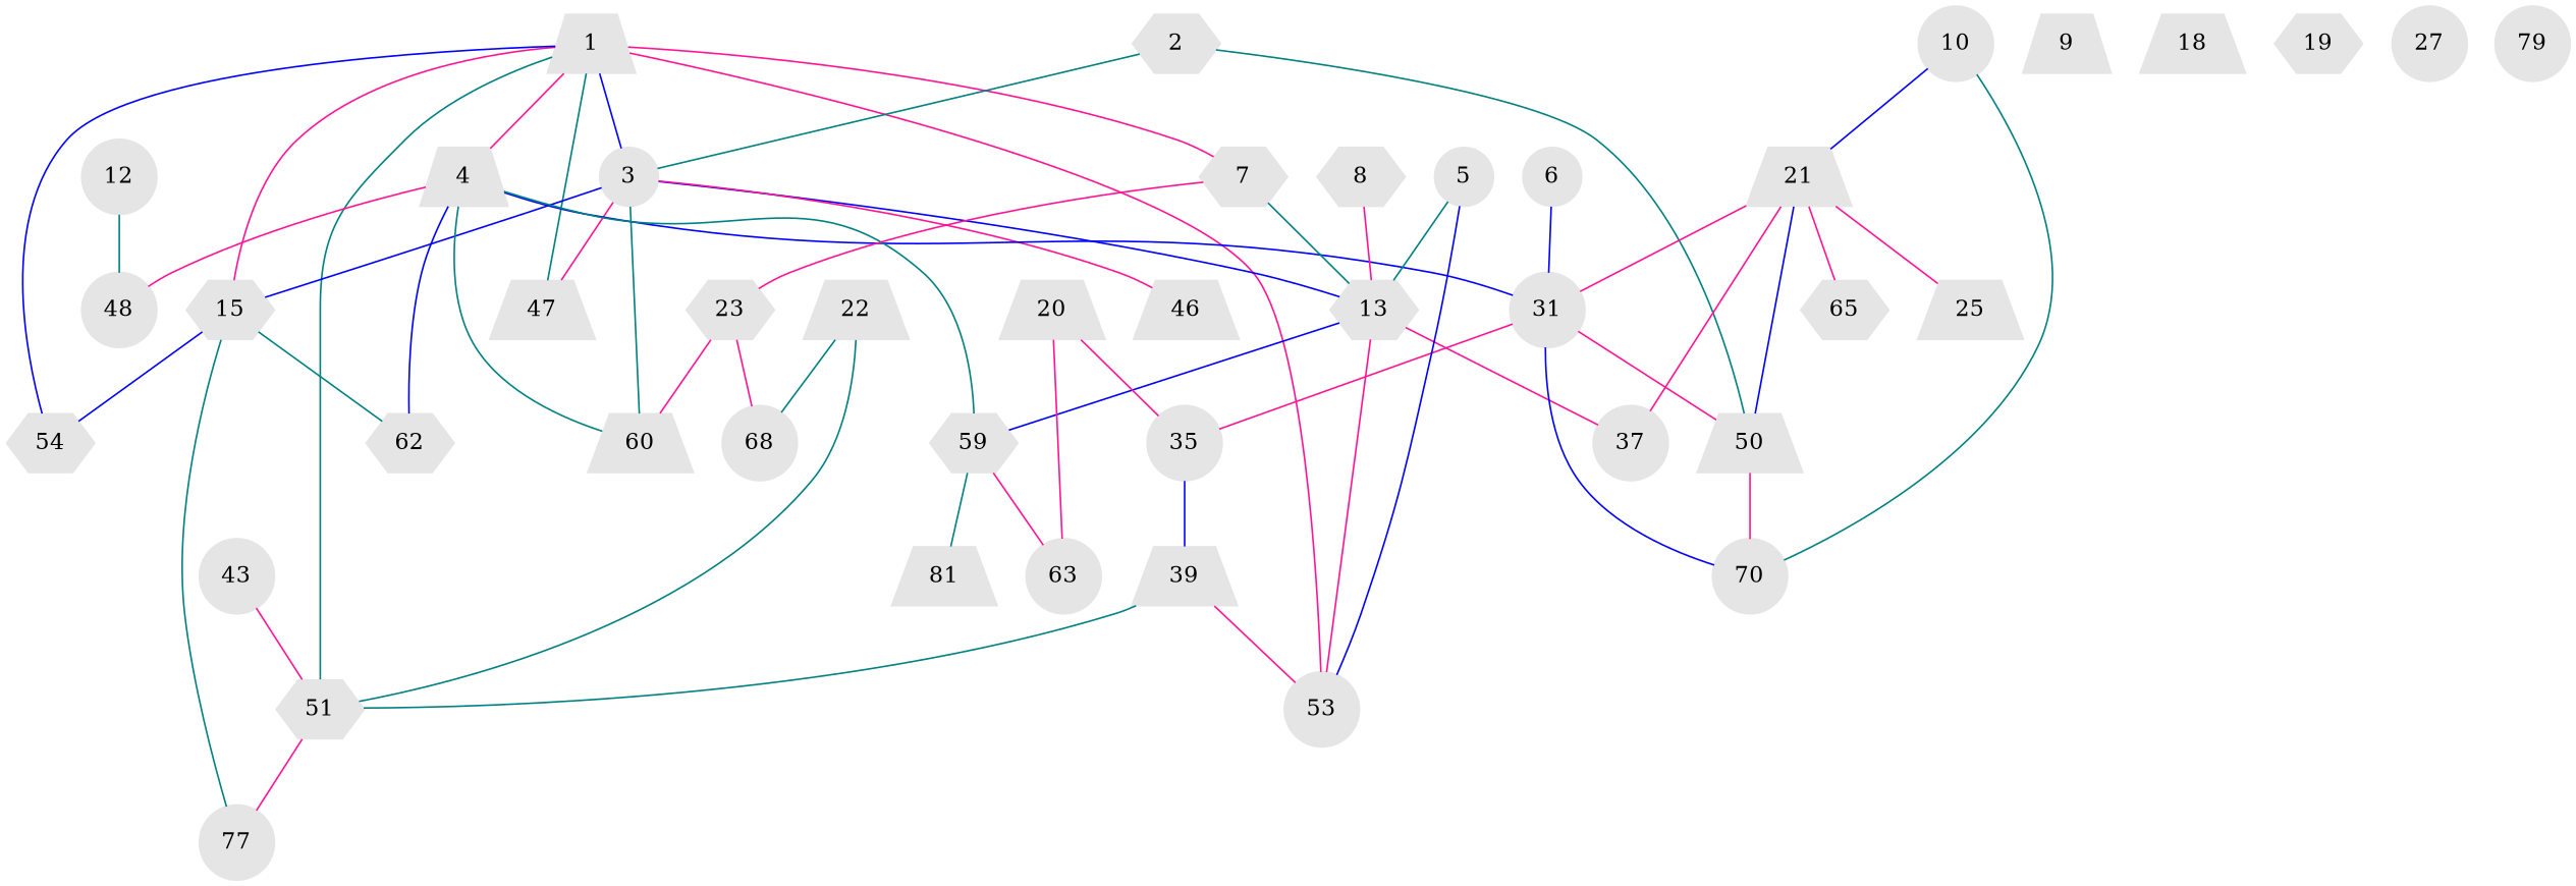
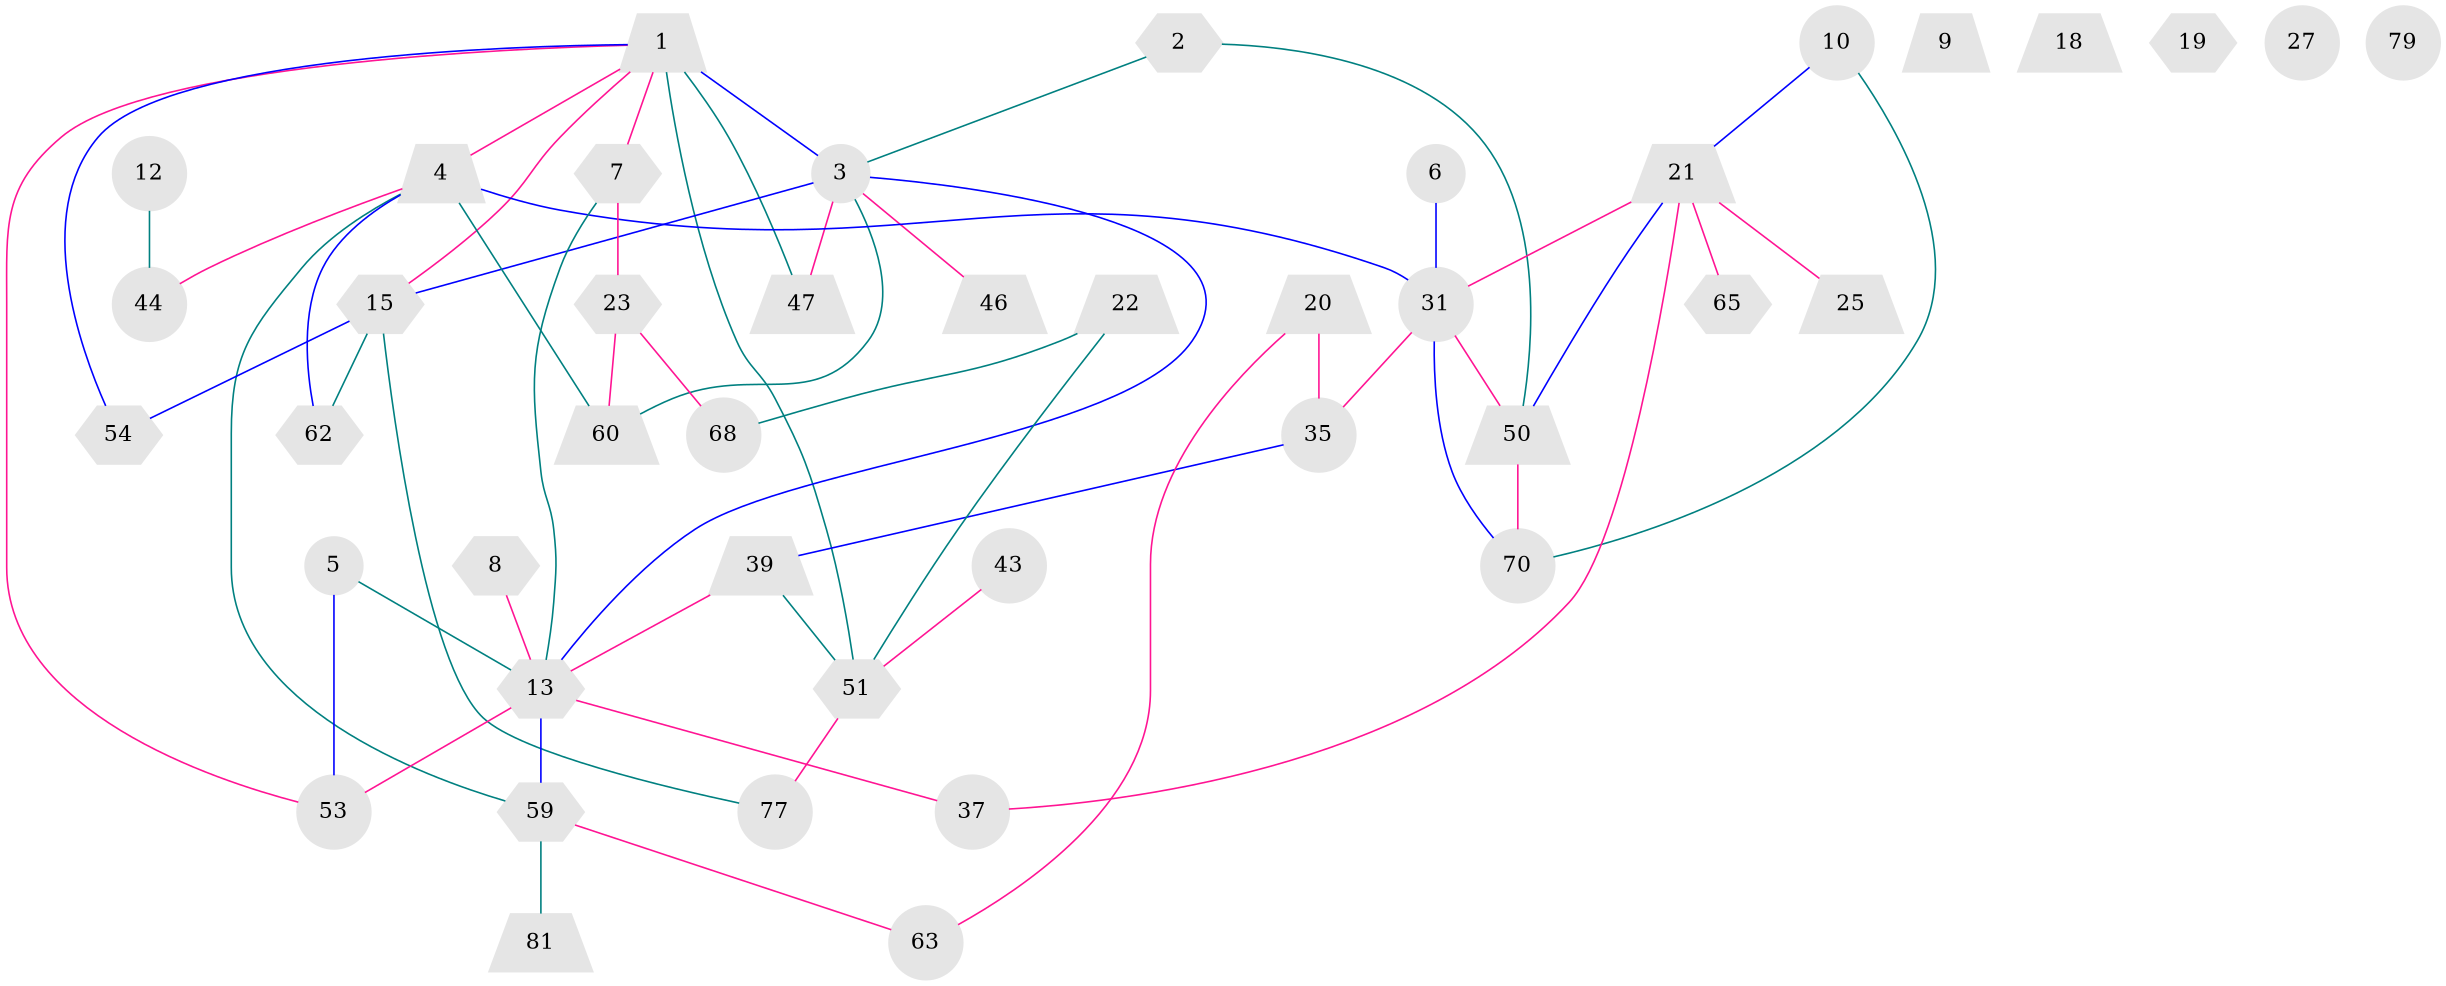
  graph {
    node [color=gray90 shape=circle style=filled]
    edge [color=deeppink]
    1 [shape=trapezium super="+57"]
    3 [super="+11+41+26+67"]
    4 [shape=trapezium super="+76+33+17+16"]
    7 [shape=hexagon super="+40+44"]
    15 [shape=hexagon super="+36"]
    47 [shape=trapezium super="+72"]
    51 [shape=hexagon super="+83"]
    53 [super="+66"]
    54 [shape=hexagon]
    13 [shape=hexagon super="+38+45+14"]
    46 [shape=trapezium]
    60 [shape=trapezium]
    31 [super="+61+58+56"]
-   48
+   48 [label=44]
    59 [shape=hexagon super="+74"]
    62 [shape=hexagon]
    23 [shape=hexagon super="+24"]
    77
    2 [shape=hexagon]
    50 [shape=trapezium super="+82"]
    70
    37
    35 [super="+42"]
    63
    81 [shape=trapezium]
    5
    68
    6
    8 [shape=hexagon super="+28+85"]
    9 [shape=trapezium]
    10 [super="+32"]
    21 [shape=trapezium super="+73"]
    25 [shape=trapezium]
    65 [shape=hexagon]
    12
    18 [shape=trapezium]
    19 [shape=hexagon]
    20 [shape=trapezium super="+30"]
    39 [shape=trapezium]
    22 [shape=trapezium super="+52"]
    27 [super="+29"]
    43
    79
    1 -- 3 [color=blue weight=3]
    1 -- 4
    1 -- 7
    1 -- 15
    1 -- 47 [color=teal]
    1 -- 51 [color=teal]
    1 -- 53
    1 -- 54 [color=blue]
    3 -- 15 [color=blue]
    3 -- 47
    3 -- 13 [color=blue]
    3 -- 46
    3 -- 60 [color=teal]
    4 -- 60 [color=teal]
    4 -- 31 [color=blue weight=2]
    4 -- 48
    4 -- 59 [color=teal]
    4 -- 62 [color=blue]
    7 -- 13 [color=teal]
    7 -- 23
    15 -- 54 [color=blue]
    15 -- 62 [color=teal]
    15 -- 77 [color=teal]
    51 -- 77
    13 -- 53
    13 -- 59 [color=blue weight=2]
    13 -- 37
    31 -- 50
    31 -- 70 [color=blue]
    31 -- 35
    59 -- 63
    59 -- 81 [color=teal]
    23 -- 60
    23 -- 68
    2 -- 3 [color=teal]
    2 -- 50 [color=teal]
    50 -- 70
    35 -- 39 [color=blue]
    5 -- 53 [color=blue]
    5 -- 13 [color=teal weight=2]
    6 -- 31 [color=blue]
    8 -- 13
    10 -- 70 [color=teal]
    10 -- 21 [color=blue]
    21 -- 31
    21 -- 50 [color=blue]
    21 -- 37
    21 -- 25
    21 -- 65
    12 -- 48 [color=teal]
    20 -- 35
    20 -- 63
    39 -- 51 [color=teal]
-   39 -- 53
+   39 -- 13
    22 -- 51 [color=teal]
    22 -- 68 [color=teal]
    43 -- 51
  }
